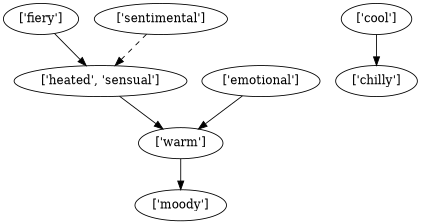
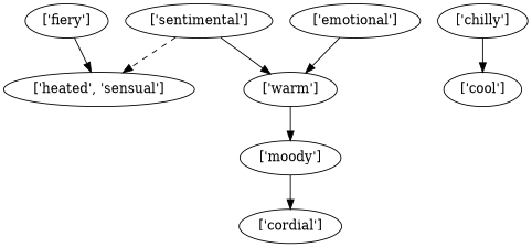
  strict digraph {
    edge [style=solid]
    "['fiery']"
    "['heated', 'sensual']"
    "['warm']"
    "['moody']"
+   "['cordial']"
    "['cool']"
    "['chilly']"
    "['emotional']"
    "['sentimental']"
    "['fiery']" -> "['heated', 'sensual']"
-   "['heated', 'sensual']" -> "['warm']"
+   "['sentimental']" -> "['warm']"
    "['warm']" -> "['moody']"
-   "['cool']" -> "['chilly']"
+   "['moody']" -> "['cordial']"
+   "['chilly']" -> "['cool']"
    "['emotional']" -> "['warm']"
    "['sentimental']" -> "['heated', 'sensual']" [style=dashed]
  }
